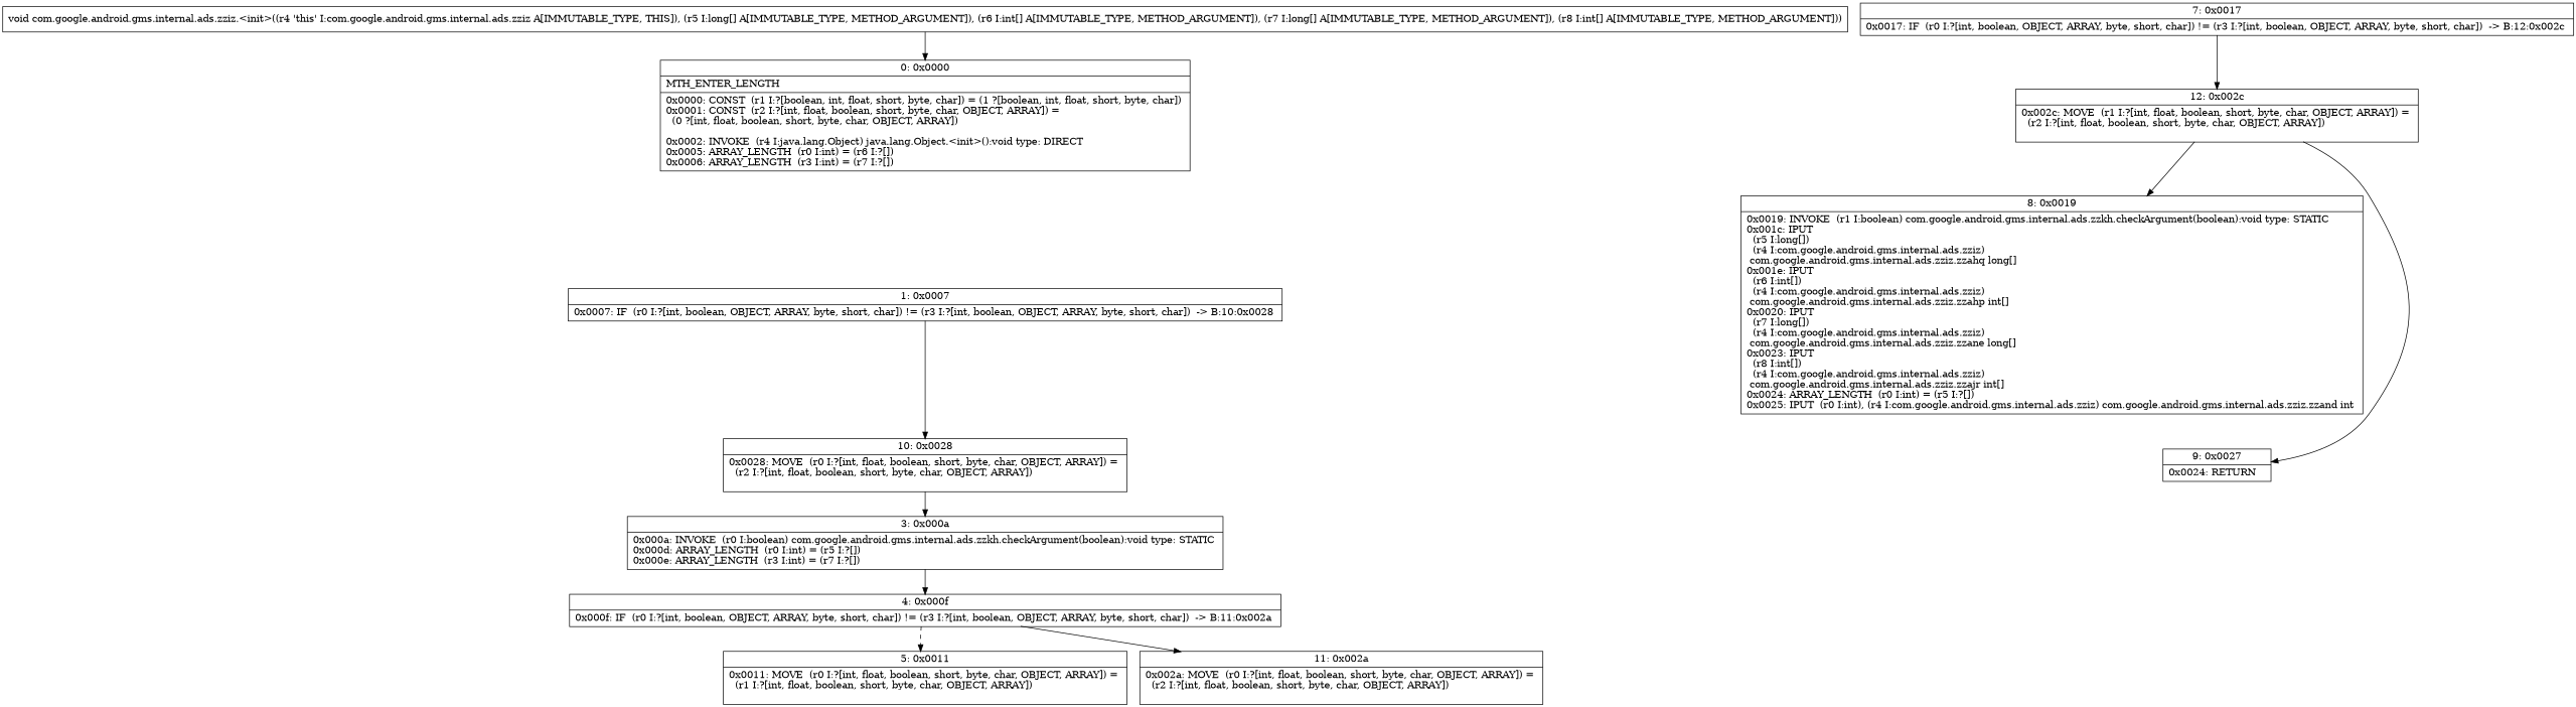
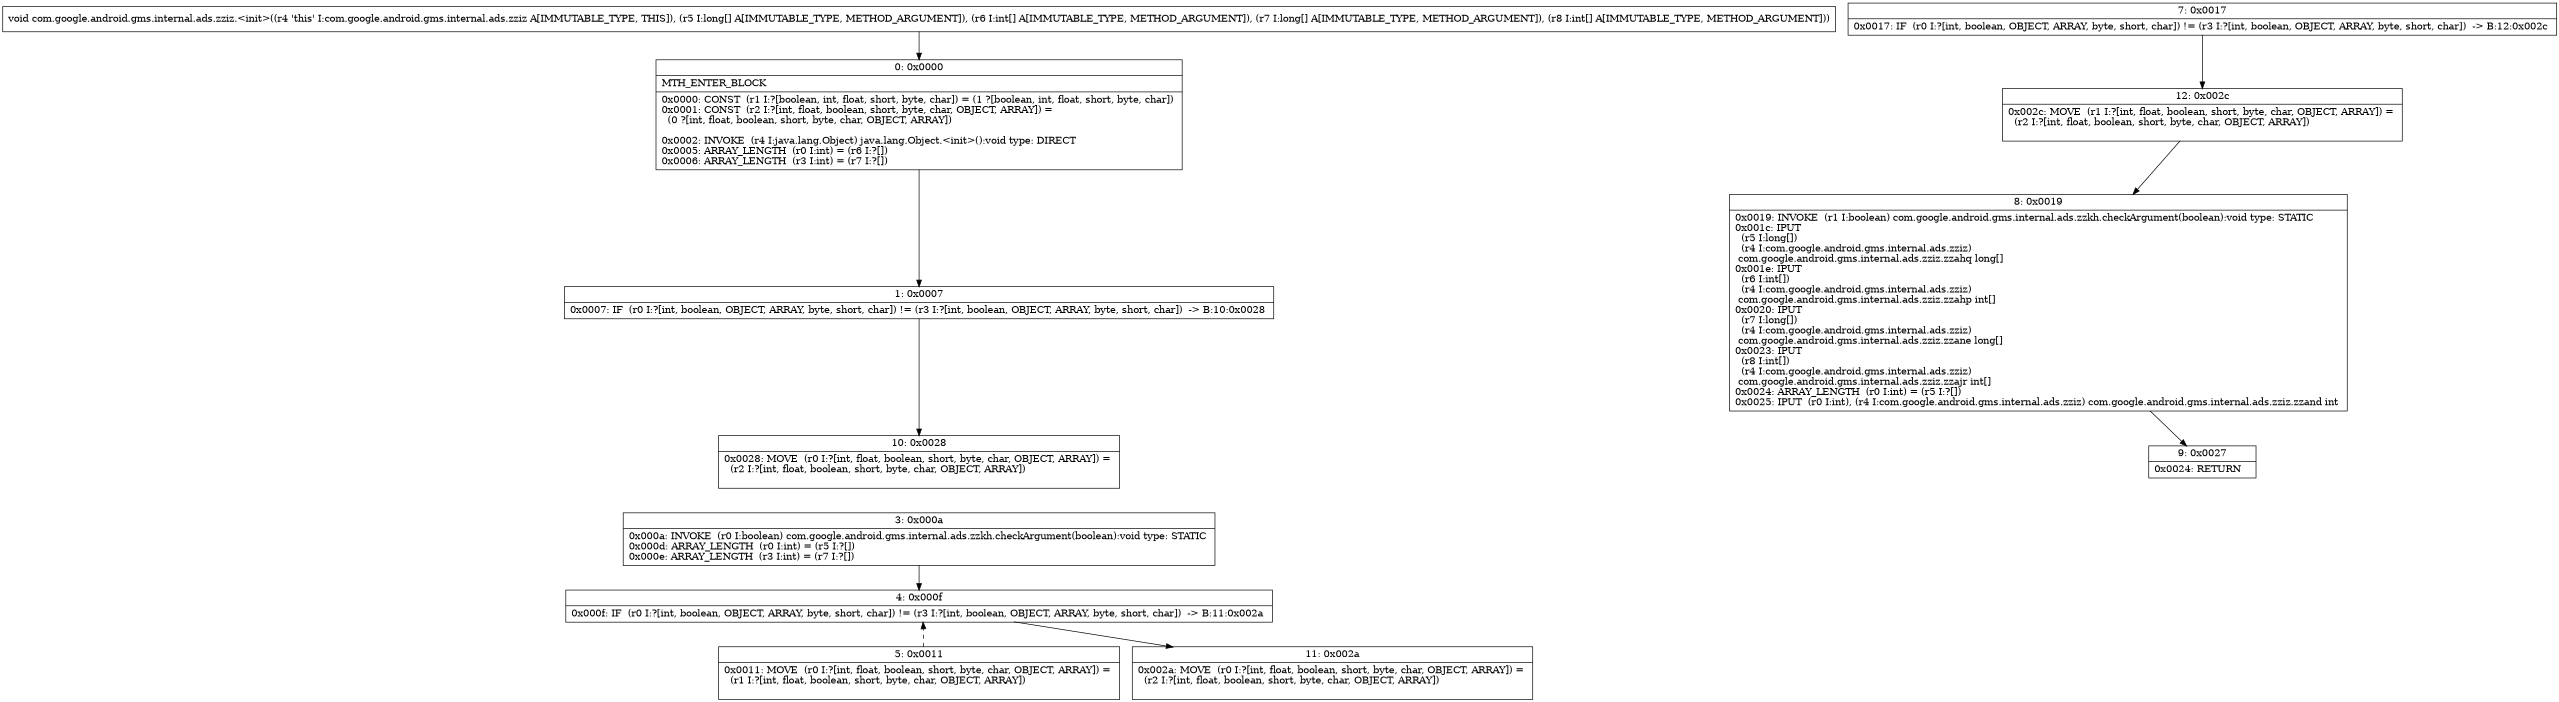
  digraph {
    node [shape=record]
-   n1 [label="{0\:\ 0x0000|MTH_ENTER_LENGTH\l|0x0000: CONST  (r1 I:?[boolean, int, float, short, byte, char]) = (1 ?[boolean, int, float, short, byte, char]) \l0x0001: CONST  (r2 I:?[int, float, boolean, short, byte, char, OBJECT, ARRAY]) = \l  (0 ?[int, float, boolean, short, byte, char, OBJECT, ARRAY])\l \l0x0002: INVOKE  (r4 I:java.lang.Object) java.lang.Object.\<init\>():void type: DIRECT \l0x0005: ARRAY_LENGTH  (r0 I:int) = (r6 I:?[]) \l0x0006: ARRAY_LENGTH  (r3 I:int) = (r7 I:?[]) \l}"]
+   n1 [label="{0\:\ 0x0000|MTH_ENTER_BLOCK\l|0x0000: CONST  (r1 I:?[boolean, int, float, short, byte, char]) = (1 ?[boolean, int, float, short, byte, char]) \l0x0001: CONST  (r2 I:?[int, float, boolean, short, byte, char, OBJECT, ARRAY]) = \l  (0 ?[int, float, boolean, short, byte, char, OBJECT, ARRAY])\l \l0x0002: INVOKE  (r4 I:java.lang.Object) java.lang.Object.\<init\>():void type: DIRECT \l0x0005: ARRAY_LENGTH  (r0 I:int) = (r6 I:?[]) \l0x0006: ARRAY_LENGTH  (r3 I:int) = (r7 I:?[]) \l}"]
    n2 [label="{1\:\ 0x0007|0x0007: IF  (r0 I:?[int, boolean, OBJECT, ARRAY, byte, short, char]) != (r3 I:?[int, boolean, OBJECT, ARRAY, byte, short, char])  \-\> B:10:0x0028 \l}"]
    n3 [label="{10\:\ 0x0028|0x0028: MOVE  (r0 I:?[int, float, boolean, short, byte, char, OBJECT, ARRAY]) = \l  (r2 I:?[int, float, boolean, short, byte, char, OBJECT, ARRAY])\l \l}"]
    n4 [label="{3\:\ 0x000a|0x000a: INVOKE  (r0 I:boolean) com.google.android.gms.internal.ads.zzkh.checkArgument(boolean):void type: STATIC \l0x000d: ARRAY_LENGTH  (r0 I:int) = (r5 I:?[]) \l0x000e: ARRAY_LENGTH  (r3 I:int) = (r7 I:?[]) \l}"]
    n5 [label="{4\:\ 0x000f|0x000f: IF  (r0 I:?[int, boolean, OBJECT, ARRAY, byte, short, char]) != (r3 I:?[int, boolean, OBJECT, ARRAY, byte, short, char])  \-\> B:11:0x002a \l}"]
    n6 [label="{5\:\ 0x0011|0x0011: MOVE  (r0 I:?[int, float, boolean, short, byte, char, OBJECT, ARRAY]) = \l  (r1 I:?[int, float, boolean, short, byte, char, OBJECT, ARRAY])\l \l}"]
    n7 [label="{11\:\ 0x002a|0x002a: MOVE  (r0 I:?[int, float, boolean, short, byte, char, OBJECT, ARRAY]) = \l  (r2 I:?[int, float, boolean, short, byte, char, OBJECT, ARRAY])\l \l}"]
    n8 [label="{7\:\ 0x0017|0x0017: IF  (r0 I:?[int, boolean, OBJECT, ARRAY, byte, short, char]) != (r3 I:?[int, boolean, OBJECT, ARRAY, byte, short, char])  \-\> B:12:0x002c \l}"]
    n9 [label="{12\:\ 0x002c|0x002c: MOVE  (r1 I:?[int, float, boolean, short, byte, char, OBJECT, ARRAY]) = \l  (r2 I:?[int, float, boolean, short, byte, char, OBJECT, ARRAY])\l \l}"]
    n10 [label="{8\:\ 0x0019|0x0019: INVOKE  (r1 I:boolean) com.google.android.gms.internal.ads.zzkh.checkArgument(boolean):void type: STATIC \l0x001c: IPUT  \l  (r5 I:long[])\l  (r4 I:com.google.android.gms.internal.ads.zziz)\l com.google.android.gms.internal.ads.zziz.zzahq long[] \l0x001e: IPUT  \l  (r6 I:int[])\l  (r4 I:com.google.android.gms.internal.ads.zziz)\l com.google.android.gms.internal.ads.zziz.zzahp int[] \l0x0020: IPUT  \l  (r7 I:long[])\l  (r4 I:com.google.android.gms.internal.ads.zziz)\l com.google.android.gms.internal.ads.zziz.zzane long[] \l0x0023: IPUT  \l  (r8 I:int[])\l  (r4 I:com.google.android.gms.internal.ads.zziz)\l com.google.android.gms.internal.ads.zziz.zzajr int[] \l0x0024: ARRAY_LENGTH  (r0 I:int) = (r5 I:?[]) \l0x0025: IPUT  (r0 I:int), (r4 I:com.google.android.gms.internal.ads.zziz) com.google.android.gms.internal.ads.zziz.zzand int \l}"]
    n11 [label="{9\:\ 0x0027|0x0024: RETURN   \l}"]
    n12 [label="{void com.google.android.gms.internal.ads.zziz.\<init\>((r4 'this' I:com.google.android.gms.internal.ads.zziz A[IMMUTABLE_TYPE, THIS]), (r5 I:long[] A[IMMUTABLE_TYPE, METHOD_ARGUMENT]), (r6 I:int[] A[IMMUTABLE_TYPE, METHOD_ARGUMENT]), (r7 I:long[] A[IMMUTABLE_TYPE, METHOD_ARGUMENT]), (r8 I:int[] A[IMMUTABLE_TYPE, METHOD_ARGUMENT])) }"]
+   n1 -> n2
    n2 -> n3
-   n3 -> n4
    n4 -> n5
-   n5 -> n6 [style=dashed]
+   n6 -> n5 [style=dashed]
    n5 -> n7
    n8 -> n9
    n9 -> n10
-   n9 -> n11
+   n10 -> n11
    n12 -> n1
  }
